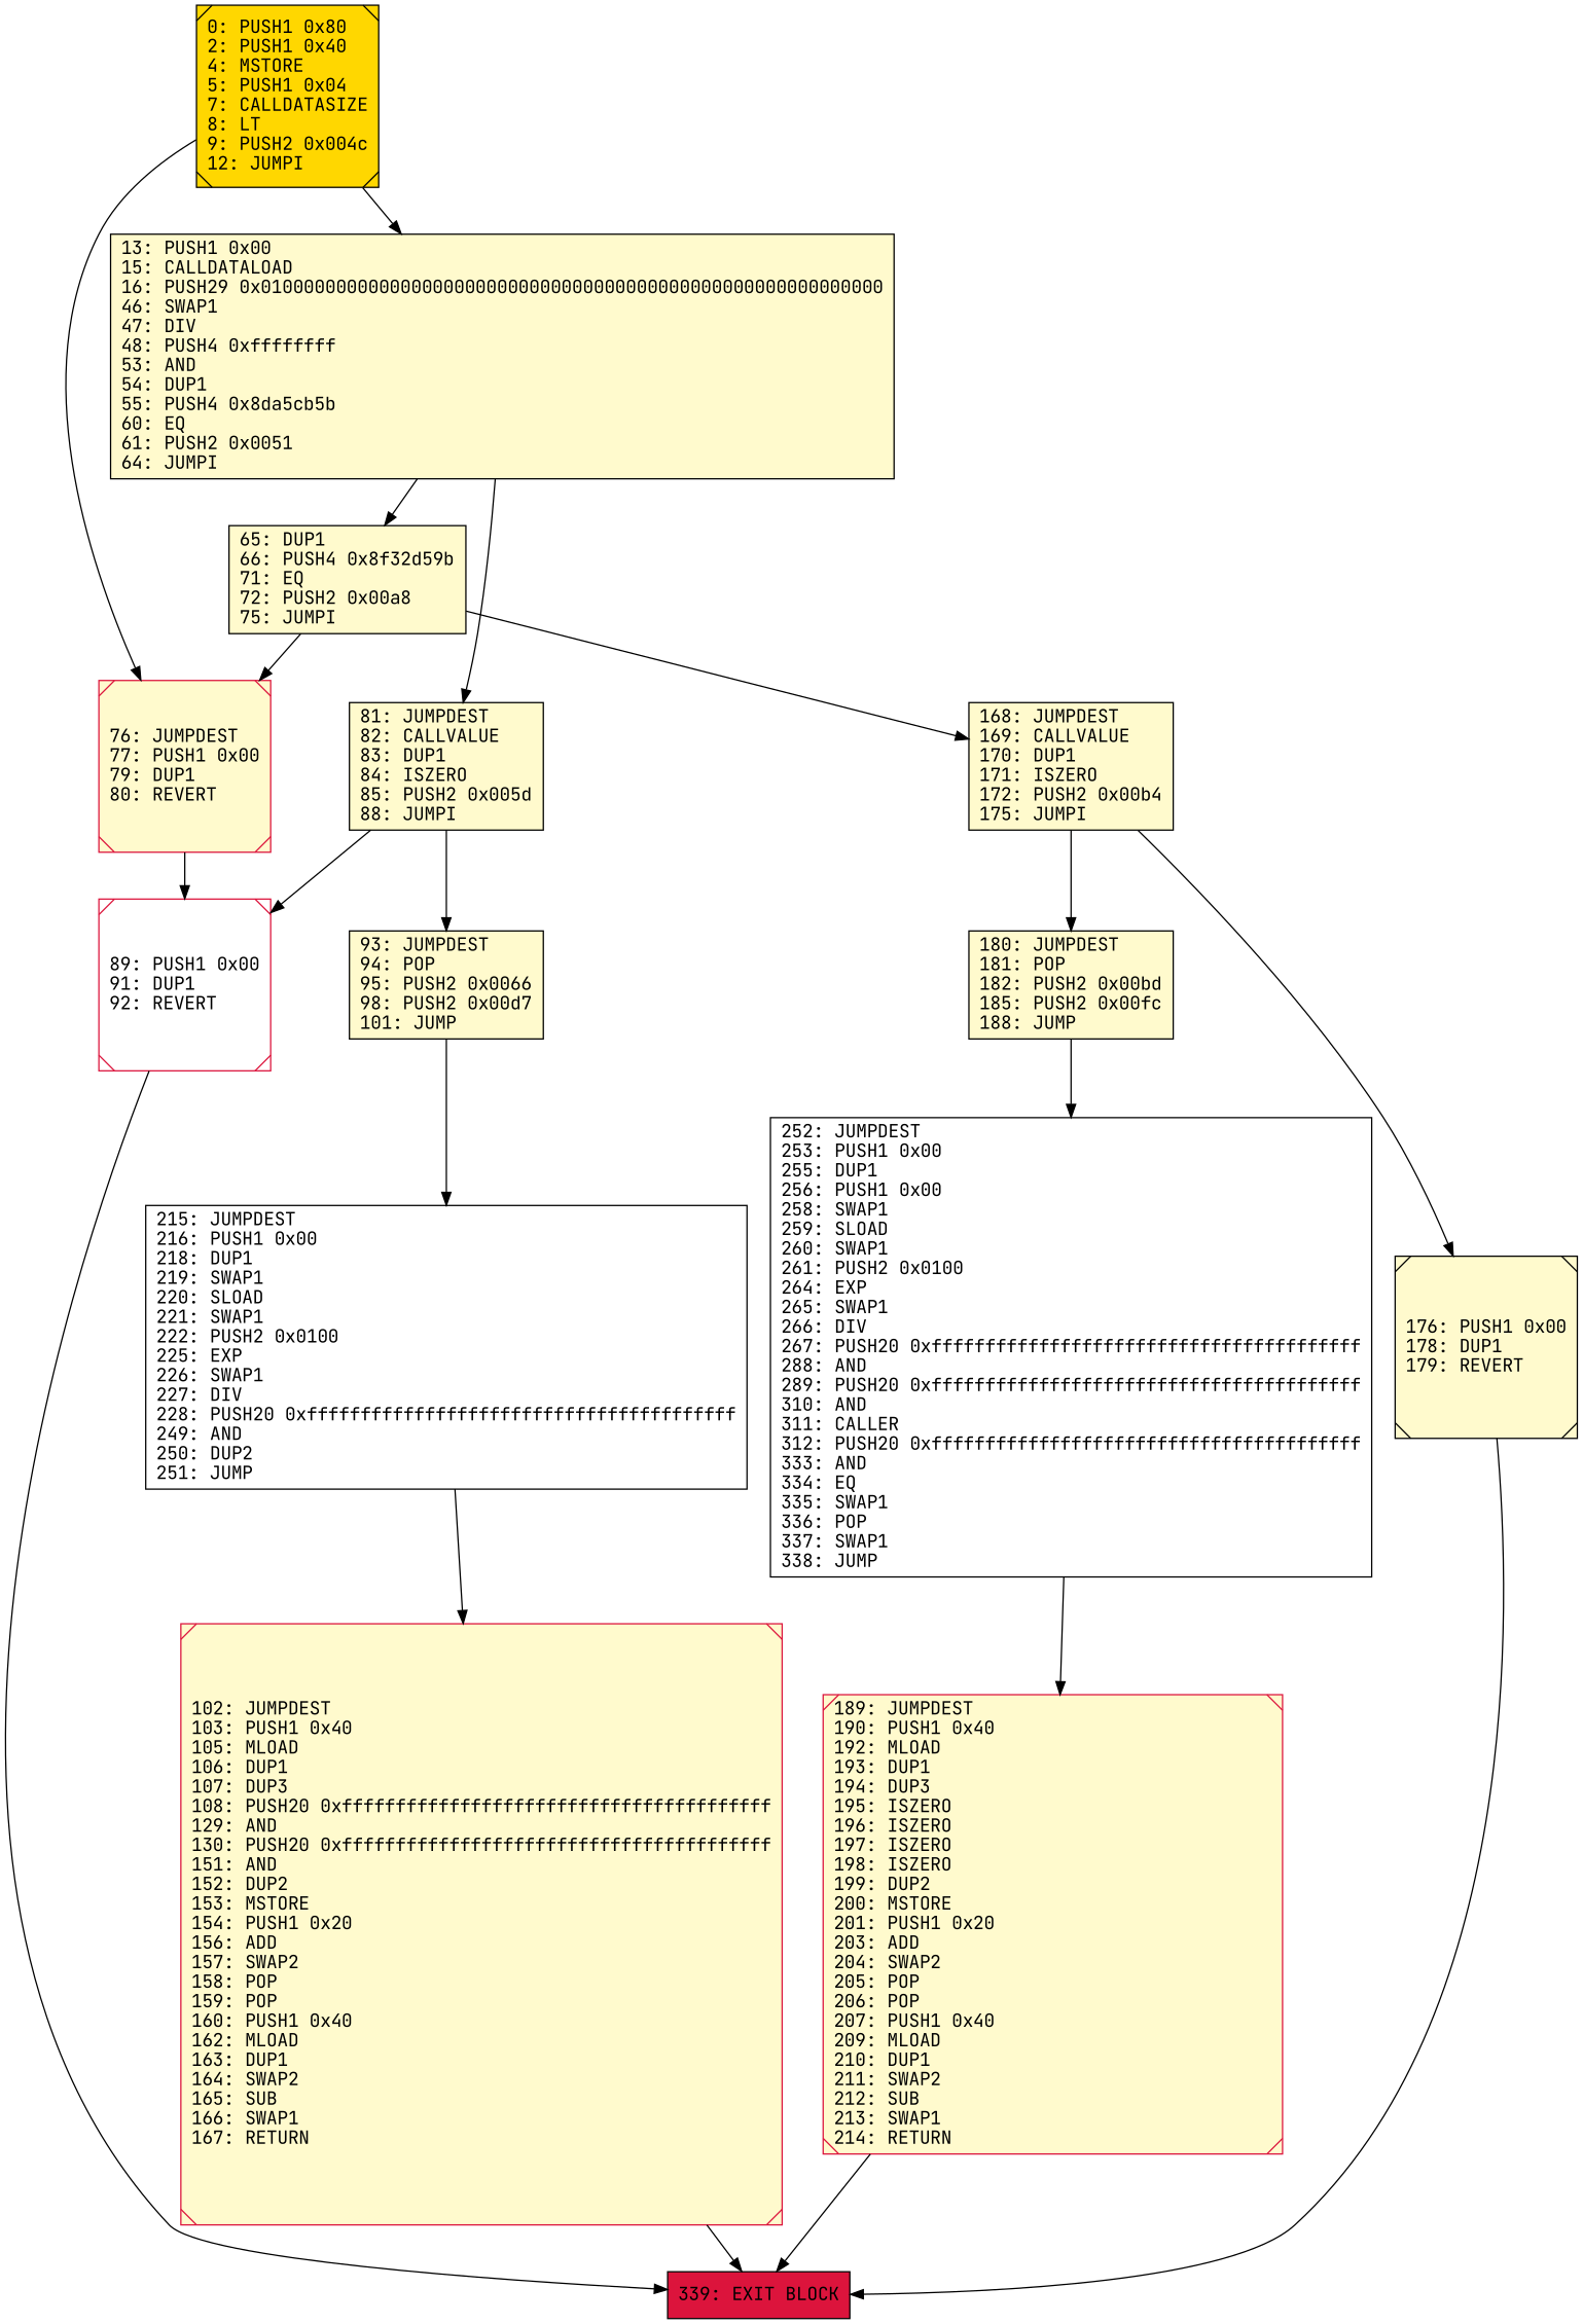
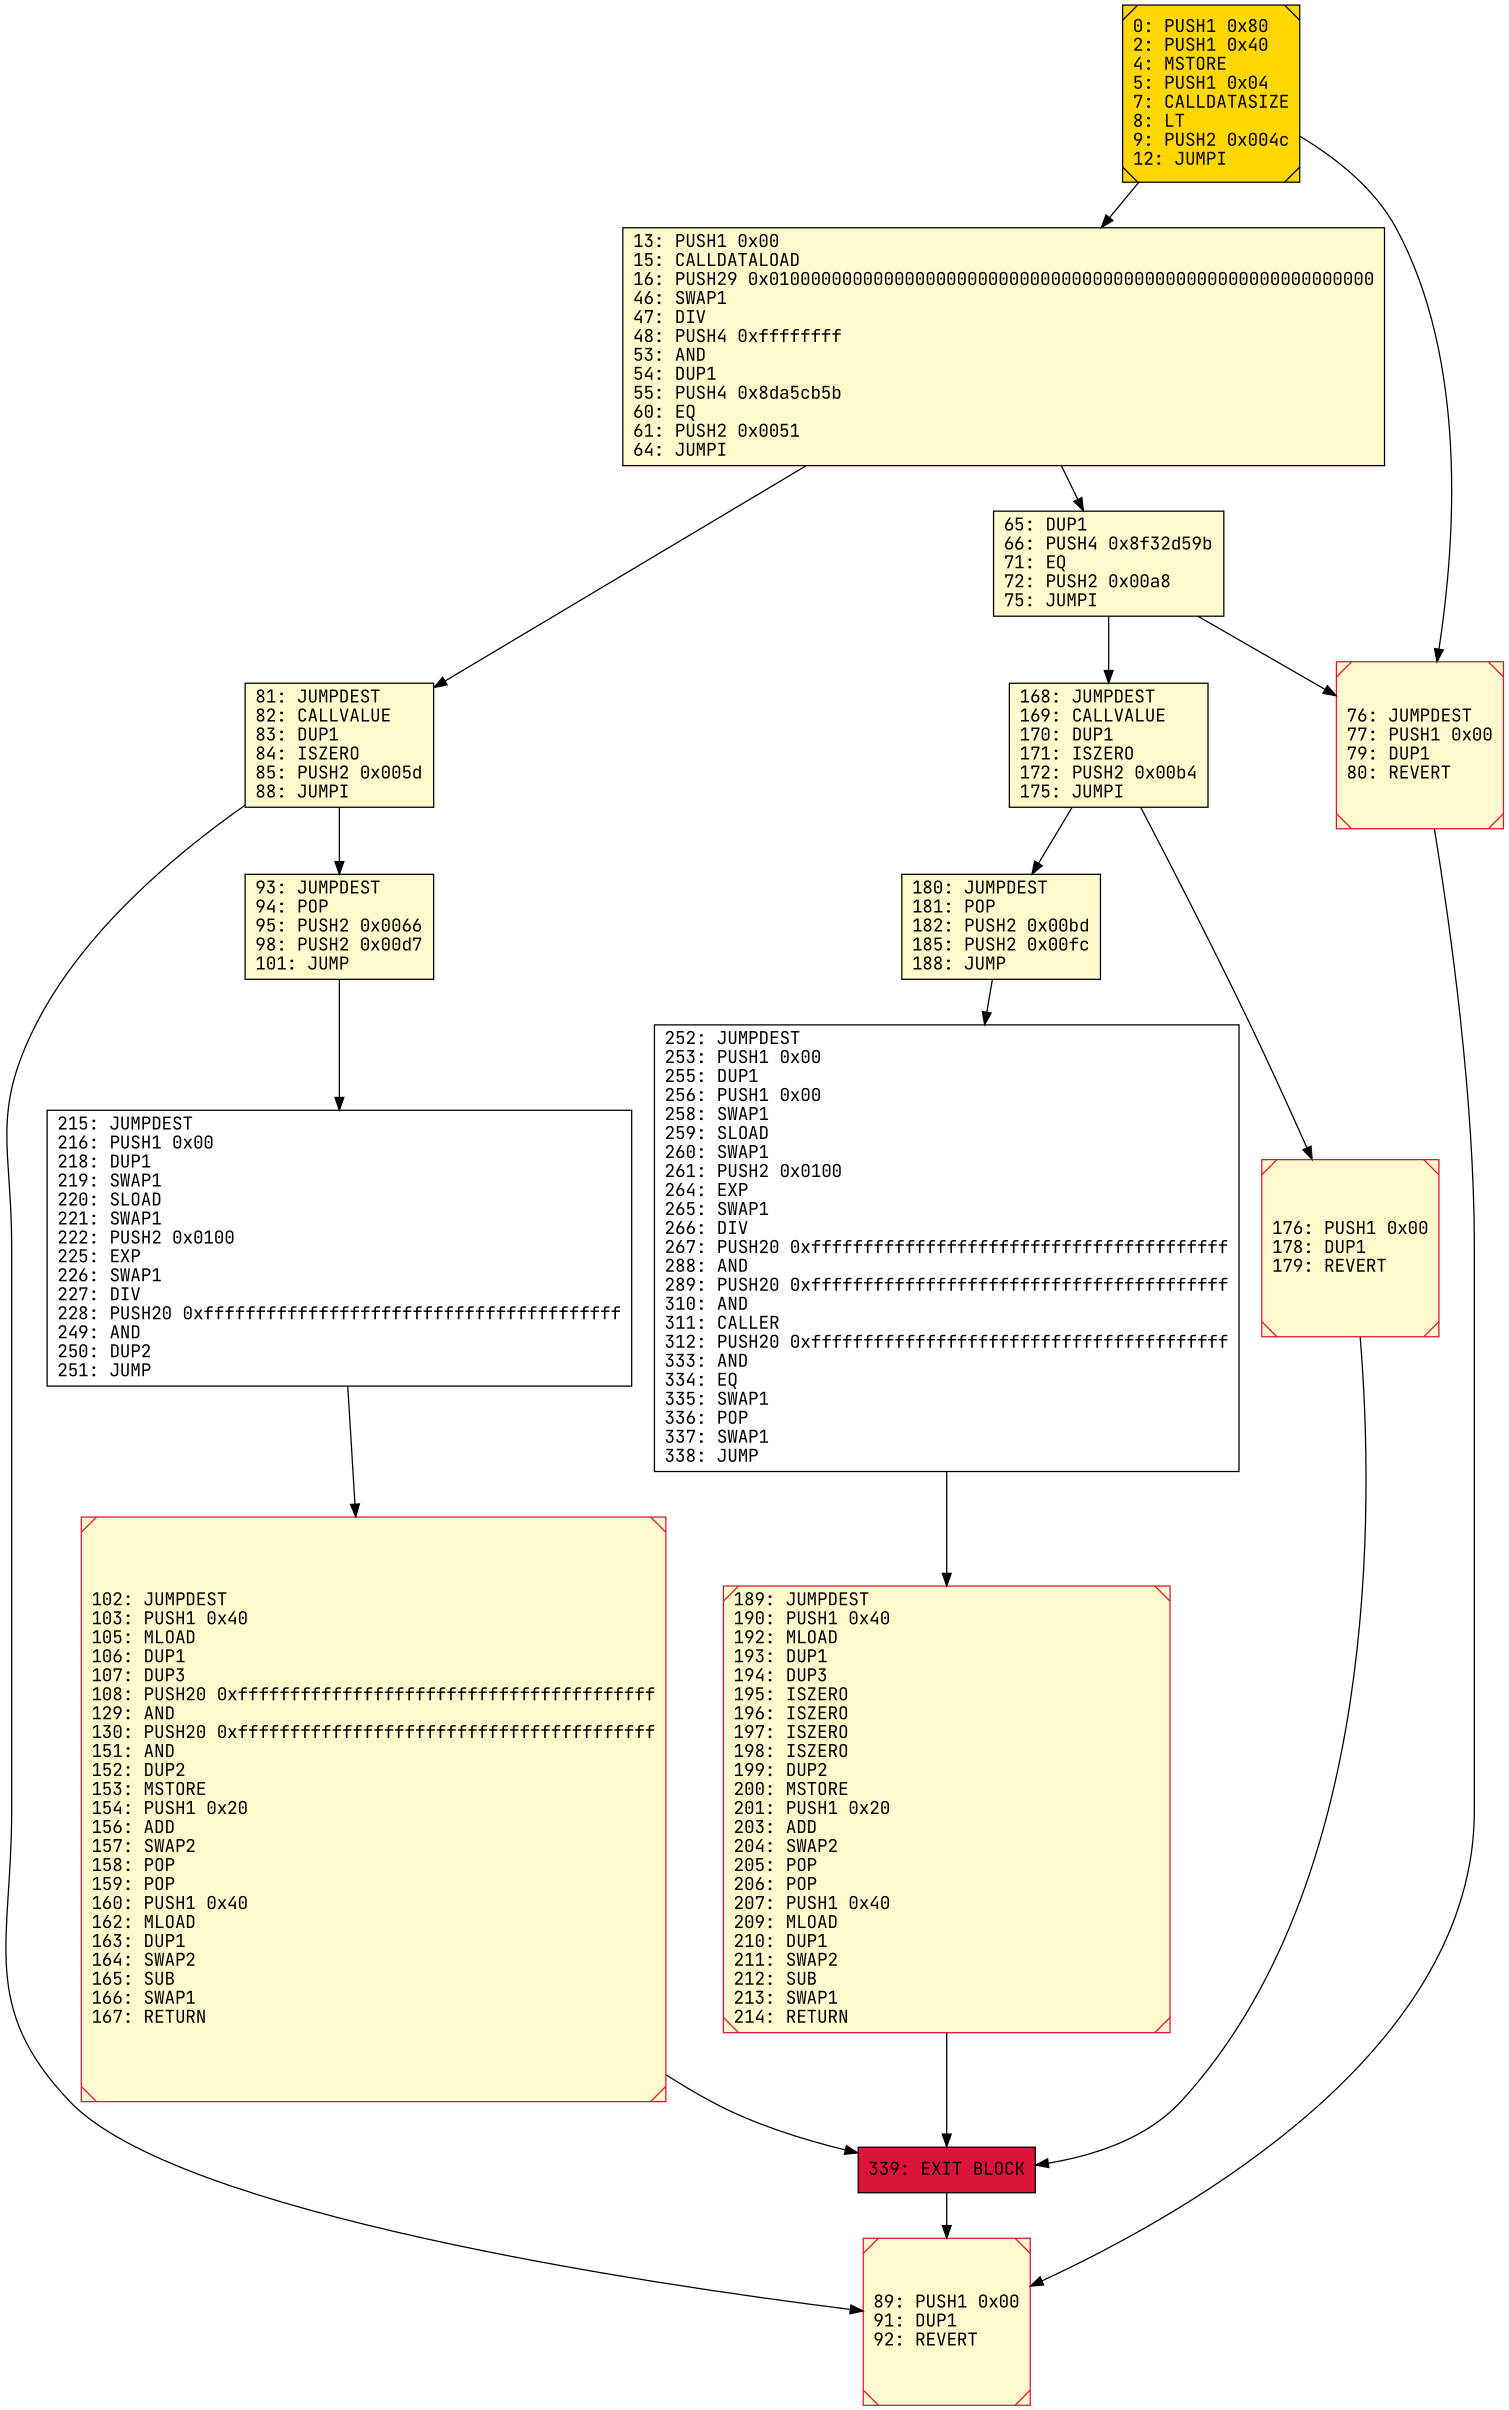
  digraph {
    fontname="JetBrains Mono"
    rankdir=UD
    node [color=black fillcolor=lemonchiffon fontcolor=black fontname="JetBrains Mono" shape=box style=filled]
    edge [fontname="JetBrains Mono"]
    n1 [fillcolor=white label="215: JUMPDEST\l216: PUSH1 0x00\l218: DUP1\l219: SWAP1\l220: SLOAD\l221: SWAP1\l222: PUSH2 0x0100\l225: EXP\l226: SWAP1\l227: DIV\l228: PUSH20 0xffffffffffffffffffffffffffffffffffffffff\l249: AND\l250: DUP2\l251: JUMP\l"]
    n2 [color=crimson label="102: JUMPDEST\l103: PUSH1 0x40\l105: MLOAD\l106: DUP1\l107: DUP3\l108: PUSH20 0xffffffffffffffffffffffffffffffffffffffff\l129: AND\l130: PUSH20 0xffffffffffffffffffffffffffffffffffffffff\l151: AND\l152: DUP2\l153: MSTORE\l154: PUSH1 0x20\l156: ADD\l157: SWAP2\l158: POP\l159: POP\l160: PUSH1 0x40\l162: MLOAD\l163: DUP1\l164: SWAP2\l165: SUB\l166: SWAP1\l167: RETURN\l" shape=Msquare]
    n3 [fillcolor=crimson label="339: EXIT BLOCK\l"]
    n4 [color=crimson label="189: JUMPDEST\l190: PUSH1 0x40\l192: MLOAD\l193: DUP1\l194: DUP3\l195: ISZERO\l196: ISZERO\l197: ISZERO\l198: ISZERO\l199: DUP2\l200: MSTORE\l201: PUSH1 0x20\l203: ADD\l204: SWAP2\l205: POP\l206: POP\l207: PUSH1 0x40\l209: MLOAD\l210: DUP1\l211: SWAP2\l212: SUB\l213: SWAP1\l214: RETURN\l" shape=Msquare]
    n5 [fillcolor=white label="252: JUMPDEST\l253: PUSH1 0x00\l255: DUP1\l256: PUSH1 0x00\l258: SWAP1\l259: SLOAD\l260: SWAP1\l261: PUSH2 0x0100\l264: EXP\l265: SWAP1\l266: DIV\l267: PUSH20 0xffffffffffffffffffffffffffffffffffffffff\l288: AND\l289: PUSH20 0xffffffffffffffffffffffffffffffffffffffff\l310: AND\l311: CALLER\l312: PUSH20 0xffffffffffffffffffffffffffffffffffffffff\l333: AND\l334: EQ\l335: SWAP1\l336: POP\l337: SWAP1\l338: JUMP\l"]
    n6 [label="13: PUSH1 0x00\l15: CALLDATALOAD\l16: PUSH29 0x0100000000000000000000000000000000000000000000000000000000\l46: SWAP1\l47: DIV\l48: PUSH4 0xffffffff\l53: AND\l54: DUP1\l55: PUSH4 0x8da5cb5b\l60: EQ\l61: PUSH2 0x0051\l64: JUMPI\l"]
    n7 [label="81: JUMPDEST\l82: CALLVALUE\l83: DUP1\l84: ISZERO\l85: PUSH2 0x005d\l88: JUMPI\l"]
    n8 [label="65: DUP1\l66: PUSH4 0x8f32d59b\l71: EQ\l72: PUSH2 0x00a8\l75: JUMPI\l"]
    n9 [label="93: JUMPDEST\l94: POP\l95: PUSH2 0x0066\l98: PUSH2 0x00d7\l101: JUMP\l"]
-   n10 [color=crimson fillcolor=white label="89: PUSH1 0x00\l91: DUP1\l92: REVERT\l" shape=Msquare]
+   n10 [color=crimson label="89: PUSH1 0x00\l91: DUP1\l92: REVERT\l" shape=Msquare]
    n11 [color=crimson label="76: JUMPDEST\l77: PUSH1 0x00\l79: DUP1\l80: REVERT\l" shape=Msquare]
    n12 [label="168: JUMPDEST\l169: CALLVALUE\l170: DUP1\l171: ISZERO\l172: PUSH2 0x00b4\l175: JUMPI\l"]
    n13 [fillcolor=gold label="0: PUSH1 0x80\l2: PUSH1 0x40\l4: MSTORE\l5: PUSH1 0x04\l7: CALLDATASIZE\l8: LT\l9: PUSH2 0x004c\l12: JUMPI\l" shape=Msquare]
    n14 [label="180: JUMPDEST\l181: POP\l182: PUSH2 0x00bd\l185: PUSH2 0x00fc\l188: JUMP\l"]
-   n15 [label="176: PUSH1 0x00\l178: DUP1\l179: REVERT\l" shape=Msquare]
+   n15 [color=crimson label="176: PUSH1 0x00\l178: DUP1\l179: REVERT\l" shape=Msquare]
    n1 -> n2
    n2 -> n3
    n4 -> n3
    n5 -> n4
    n6 -> n7
    n6 -> n8
    n7 -> n9
    n7 -> n10
    n8 -> n11
    n8 -> n12
    n9 -> n1
-   n10 -> n3
+   n3 -> n10
    n11 -> n10
    n12 -> n14
    n12 -> n15
    n13 -> n6
    n13 -> n11
    n14 -> n5
    n15 -> n3
  }
